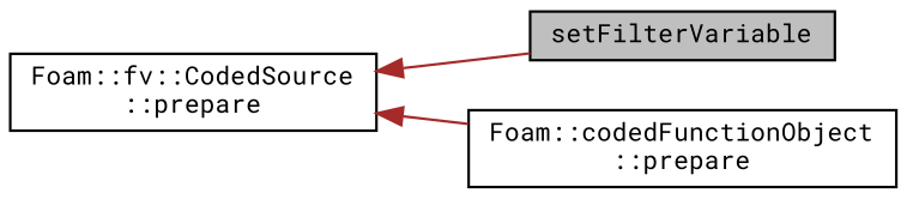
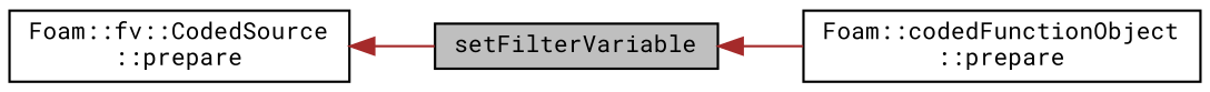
  digraph {
    fontname="Roboto Mono"
    rankdir=LR
    node [color=black fontname="Roboto Mono" fontsize=10 shape=record]
    edge [color=brown dir=back fontname="Roboto Mono" fontsize=10 labelfontname=Helvetica labelfontsize=10 style=solid]
    n1 [fillcolor=grey75 fontcolor=black height=0.2 label=setFilterVariable style=filled width=0.4]
    n2 [height=0.2 label="Foam::codedFunctionObject\l::prepare" width=0.4]
    n3 [height=0.2 label="Foam::fv::CodedSource\l::prepare" width=0.4]
-   n3 -> n2
+   n1 -> n2
    n3 -> n1
  }
